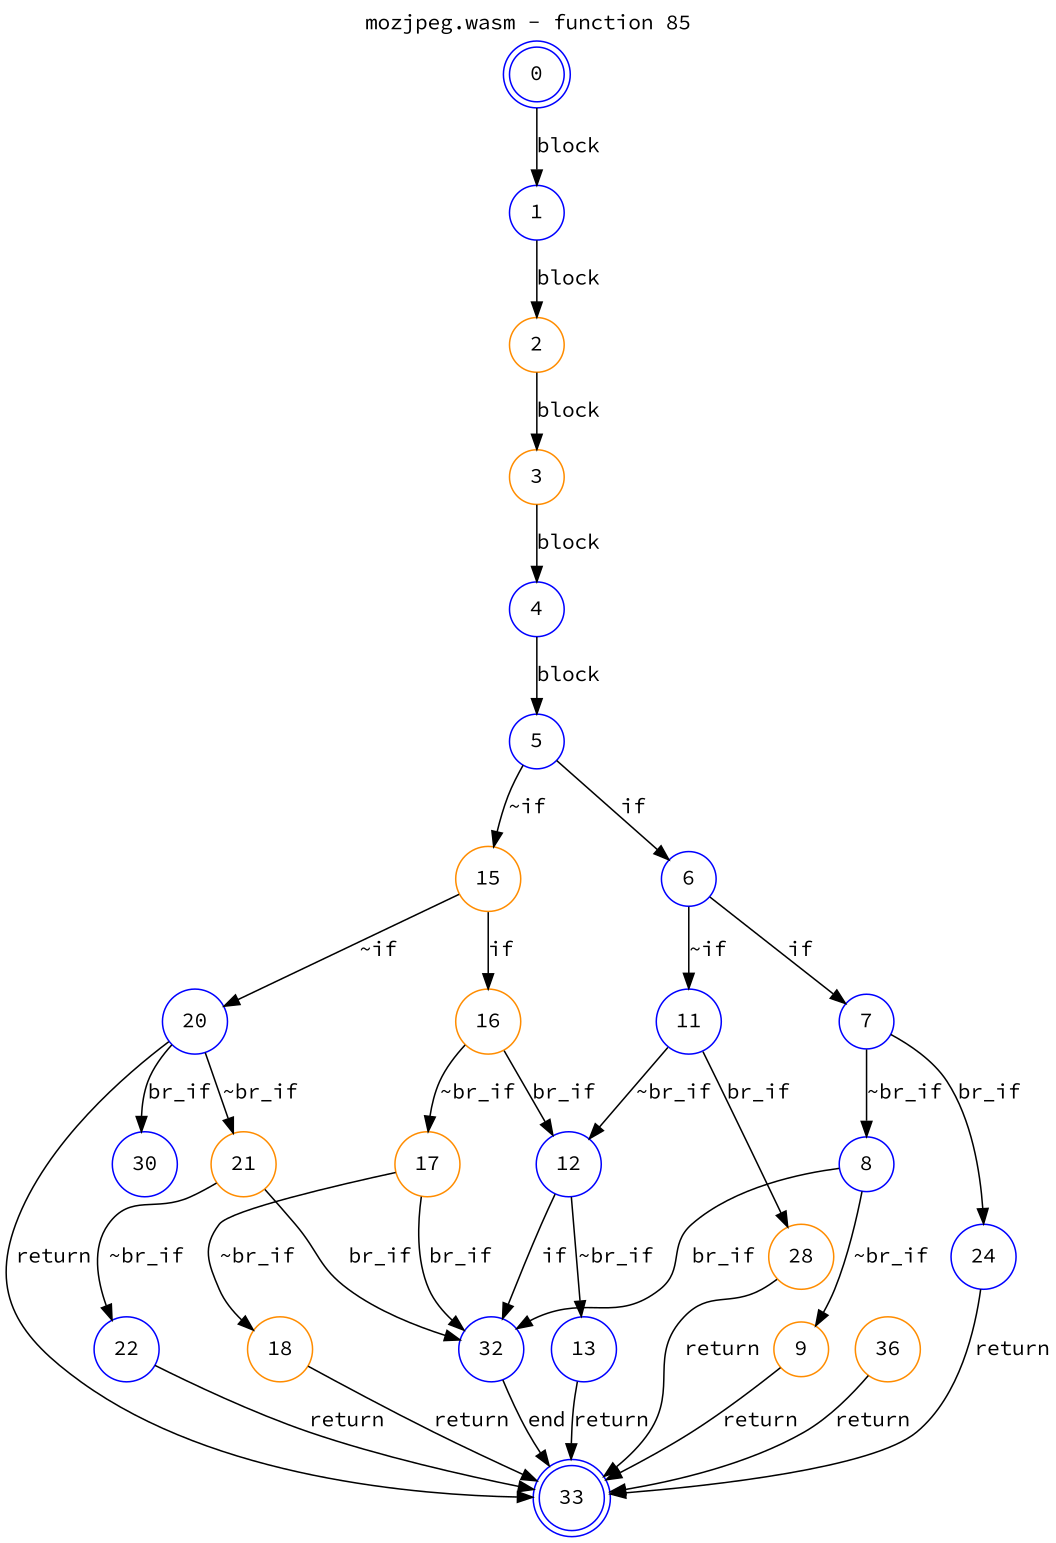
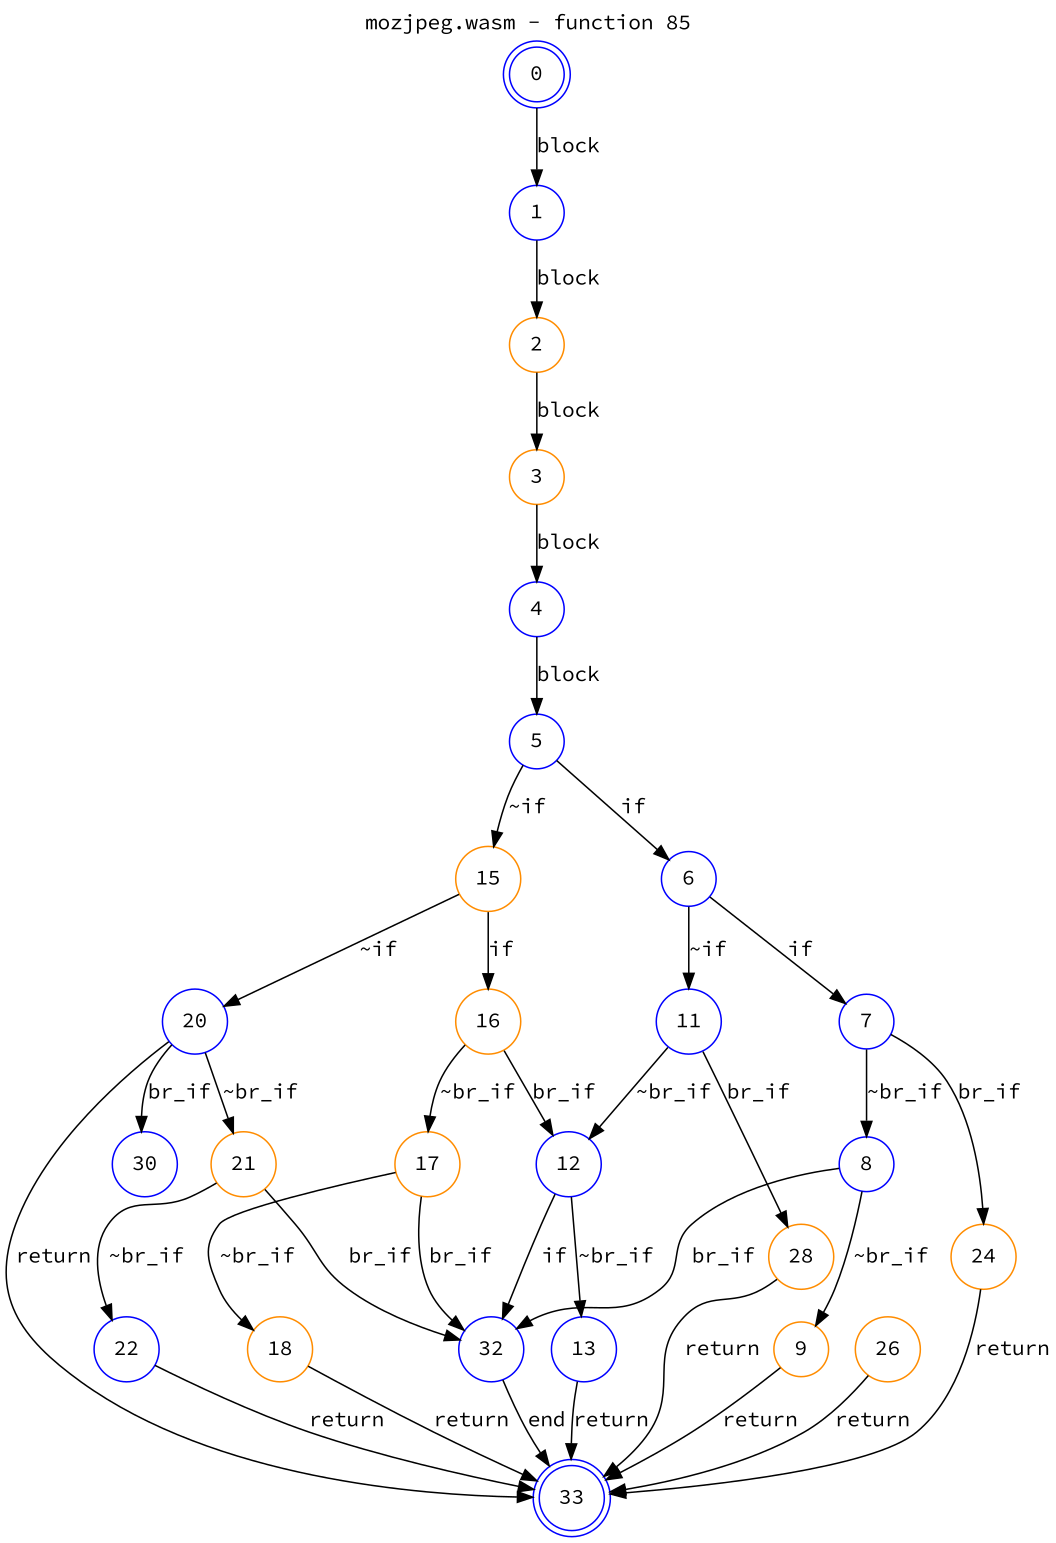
  digraph {
    fontname="Source Code Pro"
    label="mozjpeg.wasm - function 85"
    labelfontcolor=black
    labelfontname=Helvetica
    labelfontsize=16
    labelloc=t
    node [color=blue fontname="Source Code Pro" shape=circle]
    edge [fontname="Source Code Pro"]
    0 [shape=doublecircle]
    1
    2 [color=darkorange]
    33 [shape=doublecircle]
    3 [color=darkorange]
    4
    5
    6
    15 [color=darkorange]
    7
    11
    16 [color=darkorange]
    20
    8
-   24
+   24 [color=darkorange]
    12
    28 [color=darkorange]
    17 [color=darkorange]
    21 [color=darkorange]
    30
    9 [color=darkorange]
    32
    13
    18 [color=darkorange]
-   26 [color=darkorange label=36]
+   26 [color=darkorange]
    22
    0 -> 1 [label=block]
    1 -> 2 [label=block]
    2 -> 3 [label=block]
    3 -> 4 [label=block]
    4 -> 5 [label=block]
    5 -> 6 [label=if]
    5 -> 15 [label="~if"]
    6 -> 7 [label=if]
    6 -> 11 [label="~if"]
    15 -> 16 [label=if]
    15 -> 20 [label="~if"]
    7 -> 8 [label="~br_if"]
    7 -> 24 [label=br_if]
    11 -> 12 [label="~br_if"]
    11 -> 28 [label=br_if]
    16 -> 12 [label=br_if]
    16 -> 17 [label="~br_if"]
    20 -> 33 [label=return]
    20 -> 21 [label="~br_if"]
    20 -> 30 [label=br_if]
    8 -> 9 [label="~br_if"]
    8 -> 32 [label=br_if]
    24 -> 33 [label=return]
    12 -> 32 [label=if]
    12 -> 13 [label="~br_if"]
    28 -> 33 [label=return]
    17 -> 32 [label=br_if]
    17 -> 18 [label="~br_if"]
    21 -> 32 [label=br_if]
    21 -> 22 [label="~br_if"]
    9 -> 33 [label=return]
    32 -> 33 [label=end]
    13 -> 33 [label=return]
    18 -> 33 [label=return]
    26 -> 33 [label=return]
    22 -> 33 [label=return]
  }
